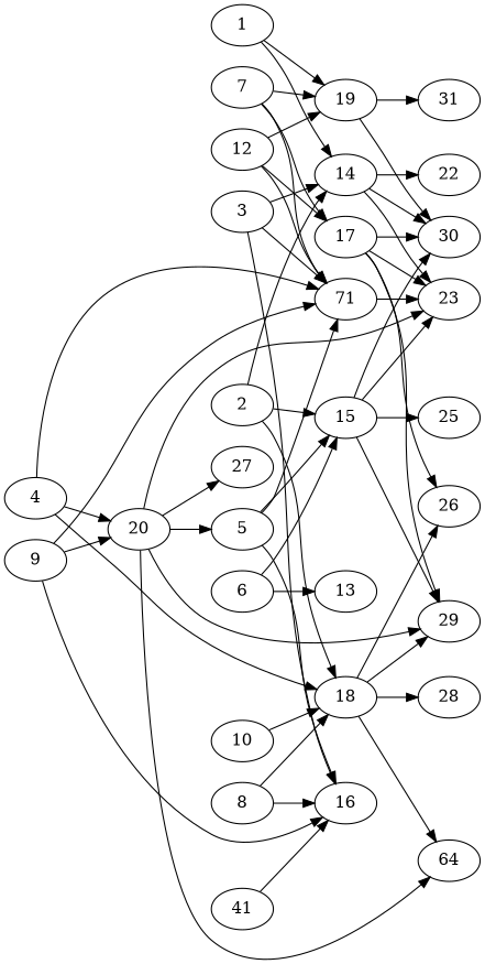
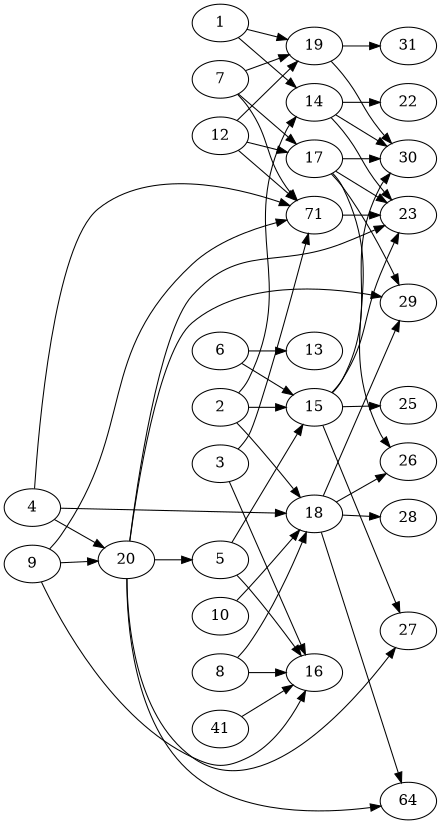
  digraph {
    rankdir=LR
    node [alpha=0.14]
    1 [alpha=0.03 expect_size=44741041871850808]
    14 [alpha=0.15 expect_size=748220139287085056000]
    19 [alpha=0.20 expect_size=23382049802155964]
    22 [alpha=0.01 expect_size=565179993277889]
    23 [alpha=0.15 expect_size=1796061442166057]
    30 [alpha=0.09 expect_size=2952588471513280]
    15 [alpha=0.10 expect_size=3032625714384669184]
    25 [alpha=0.01 expect_size=29311144230481628]
    27 [alpha=0.11 expect_size=25656951036697184]
    31 [alpha=0.19 expect_size=55118796352199608]
    29 [alpha=0.07 expect_size=162921234957336576000]
    2 [expect_size=1379549237279866624]
    18 [alpha=0.09 expect_size=904222180626393]
    26 [alpha=0.04 expect_size=608272335765504000000]
    n15 [alpha=0.08 expect_size=36389041510778560 label=64]
    28 [expect_size=36008051697003728]
    3 [alpha=0.13 expect_size=267016956864997883904]
    16 [alpha=0.04 expect_size=5190787404611316]
    n19 [alpha=0.06 expect_size=891096999707803648000 label=71]
    4 [alpha=0.08 expect_size=1632611315764910336]
    20 [alpha=0.20 expect_size=809135788246293888]
    5 [alpha=0.19 expect_size=9644425652635435008]
    6 [alpha=0.16 expect_size=39379259590203932672]
    13 [expect_size=20107536563327796]
    7 [alpha=0.03 expect_size=97238993554213728]
    17 [expect_size=307864304883171590144]
    8 [alpha=0.08 expect_size=434907773272038834176]
    9 [alpha=0.03 expect_size=12064064095473488]
    10 [alpha=0.13 expect_size=101373495982828814336]
    n30 [alpha=0.01 expect_size=7166343014913664 label=41]
    12 [alpha=0.08 expect_size=198969942095528198144]
    1 -> 14
    1 -> 19
    14 -> 22
    14 -> 23
    14 -> 30
    19 -> 30
    19 -> 31
    15 -> 23
    15 -> 30
    15 -> 25
-   15 -> 29
+   15 -> 27
    2 -> 14
    2 -> 15
    2 -> 18
    18 -> 29
    18 -> 26
    18 -> n15
    18 -> 28
-   3 -> 14
    3 -> 16
    3 -> n19
    n19 -> 23
    4 -> 18
    4 -> n19
    4 -> 20
    20 -> 23
    20 -> 27
    20 -> 29
    20 -> n15
    20 -> 5
    5 -> 15
    5 -> 16
-   5 -> n19
    6 -> 15
    6 -> 13
    7 -> 19
    7 -> n19
    7 -> 17
    17 -> 23
    17 -> 30
    17 -> 29
    17 -> 26
    8 -> 18
    8 -> 16
    9 -> 16
    9 -> n19
    9 -> 20
    10 -> 18
    n30 -> 16
    12 -> 19
    12 -> n19
    12 -> 17
  }
